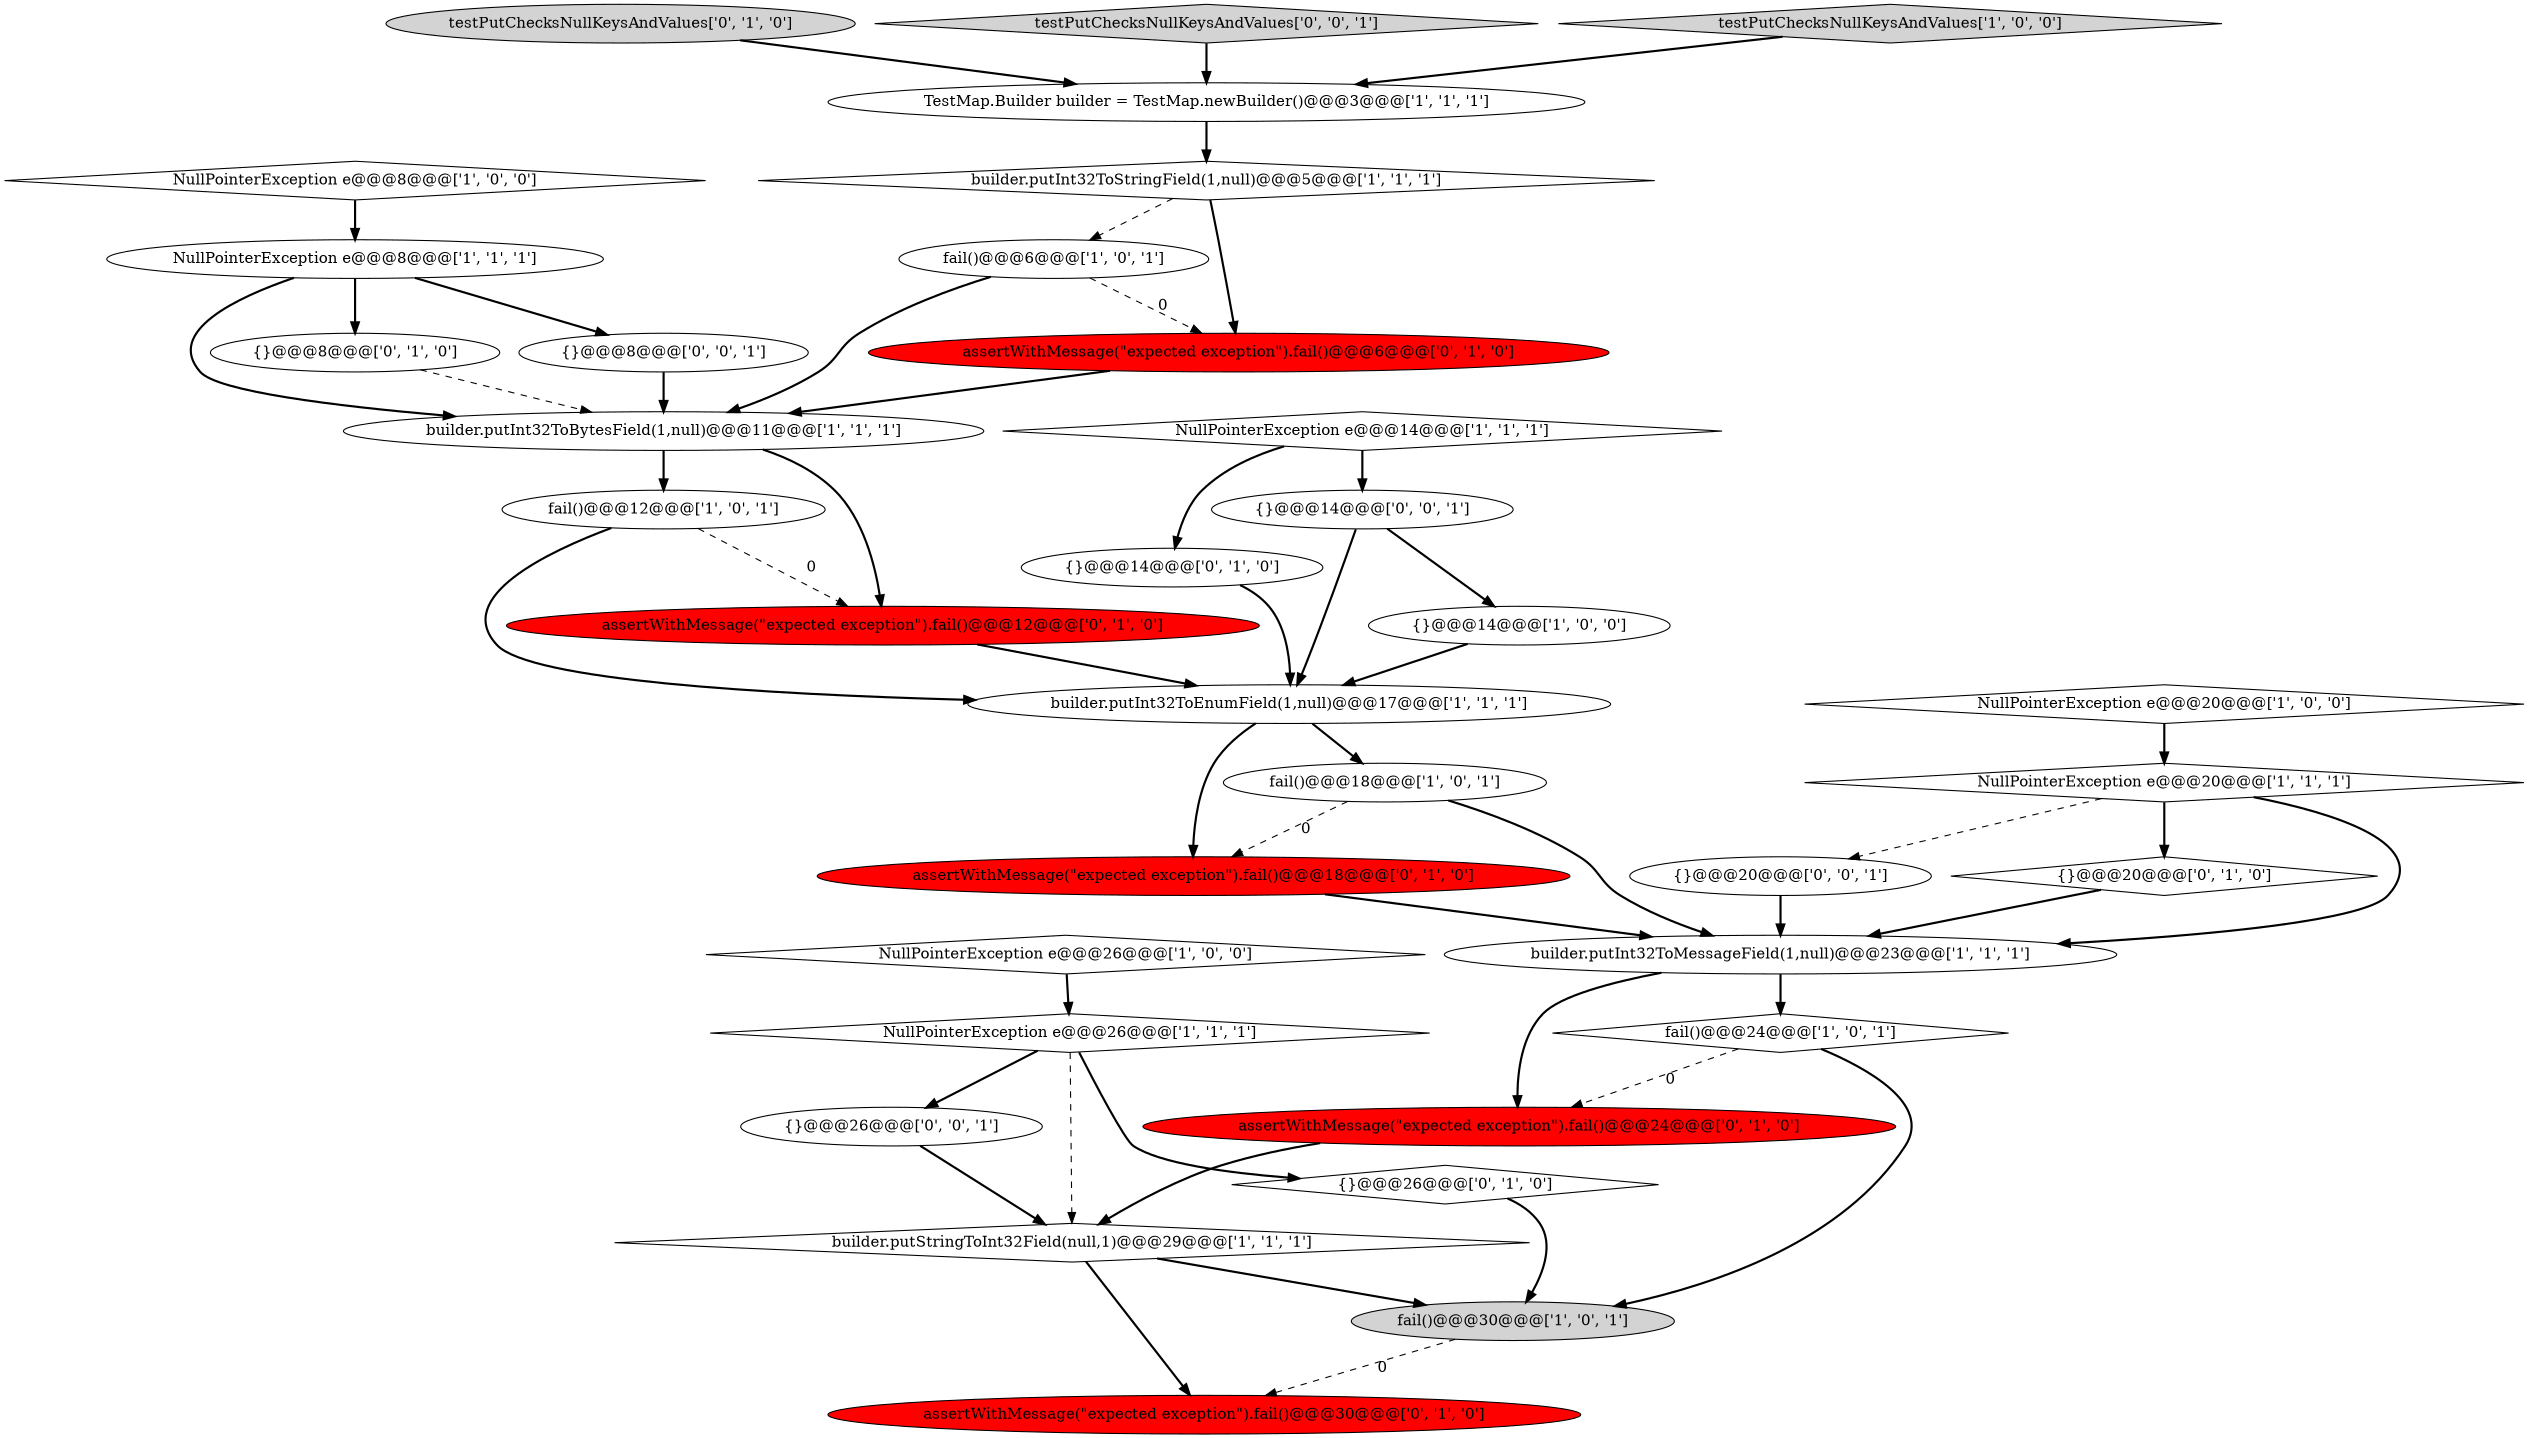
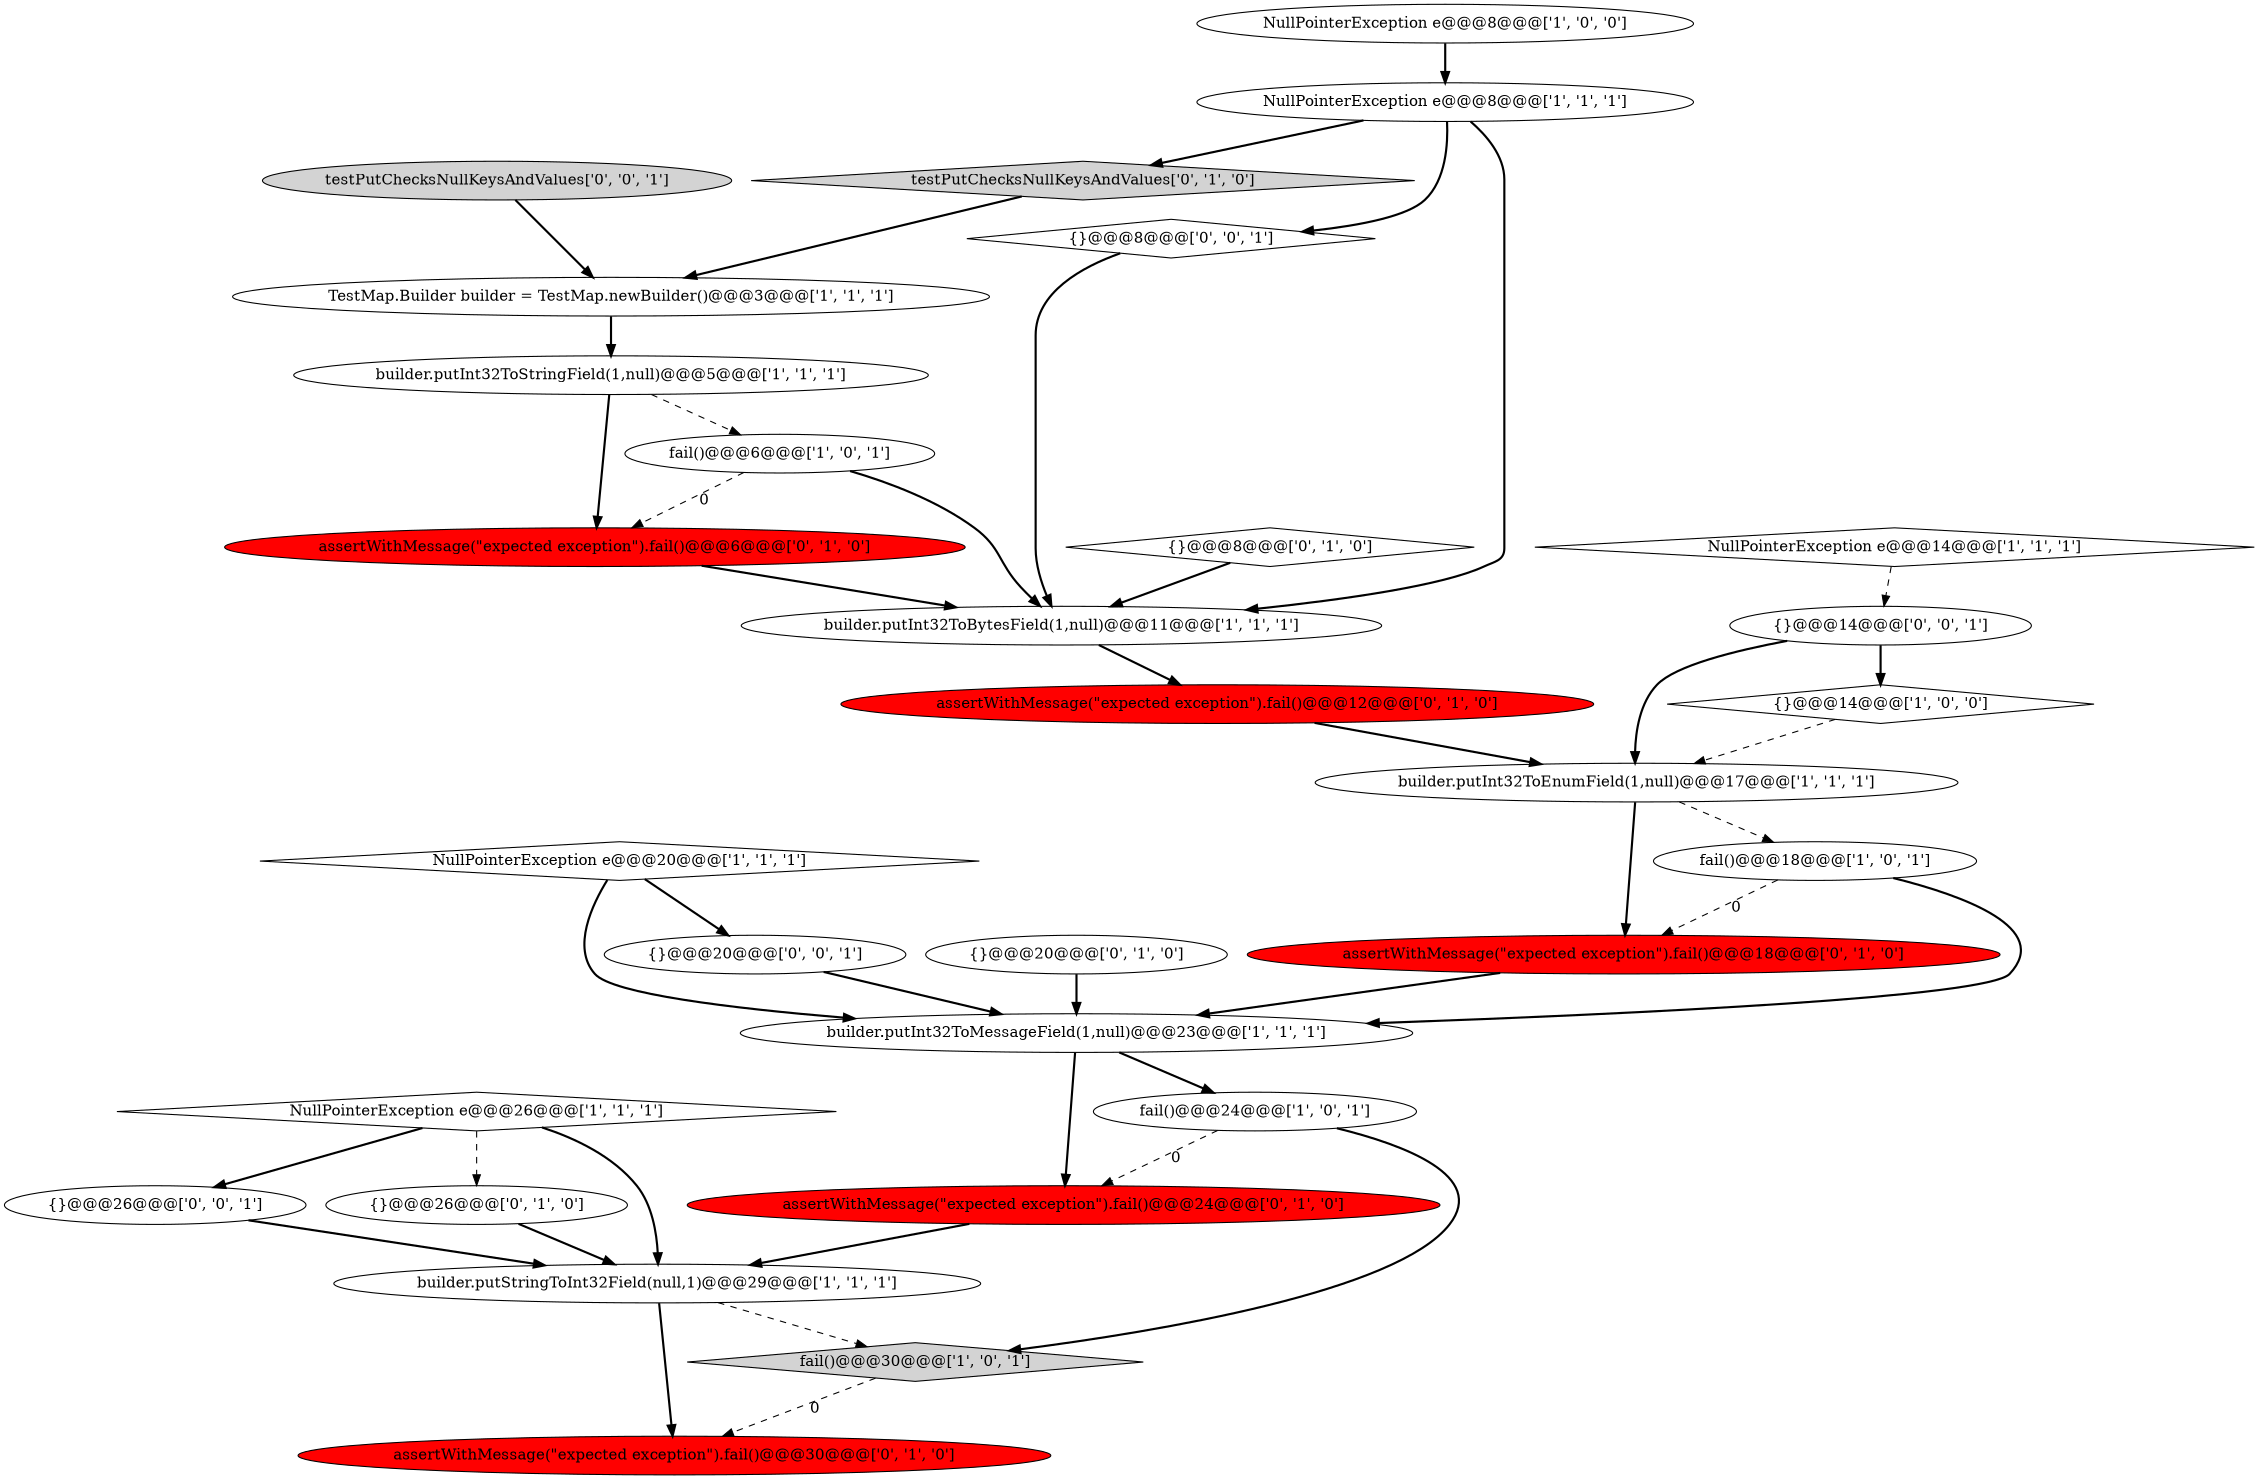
  digraph {
    node [fillcolor=white shape=ellipse style=filled]
    edge [style=bold]
    n1 [label="fail()@@@18@@@['1', '0', '1']"]
    n2 [fillcolor=red label="assertWithMessage(\"expected exception\").fail()@@@18@@@['0', '1', '0']"]
    n3 [label="builder.putInt32ToMessageField(1,null)@@@23@@@['1', '1', '1']"]
    n4 [fillcolor=red label="assertWithMessage(\"expected exception\").fail()@@@24@@@['0', '1', '0']"]
-   n5 [label="fail()@@@24@@@['1', '0', '1']" shape=diamond]
+   n5 [label="fail()@@@24@@@['1', '0', '1']"]
    n6 [label="{}@@@20@@@['0', '0', '1']"]
    n7 [label="builder.putInt32ToEnumField(1,null)@@@17@@@['1', '1', '1']"]
-   n8 [label="fail()@@@12@@@['1', '0', '1']"]
    n9 [fillcolor=red label="assertWithMessage(\"expected exception\").fail()@@@12@@@['0', '1', '0']"]
    n10 [label="NullPointerException e@@@14@@@['1', '1', '1']" shape=diamond]
-   n11 [label="{}@@@14@@@['0', '1', '0']"]
    n12 [label="{}@@@14@@@['0', '0', '1']"]
-   n13 [label="{}@@@14@@@['1', '0', '0']"]
-   n14 [label="NullPointerException e@@@8@@@['1', '0', '0']" shape=diamond]
+   n13 [label="{}@@@14@@@['1', '0', '0']" shape=diamond]
+   n14 [label="NullPointerException e@@@8@@@['1', '0', '0']"]
    n15 [label="NullPointerException e@@@8@@@['1', '1', '1']"]
-   n16 [label="{}@@@8@@@['0', '1', '0']"]
+   n16 [label="{}@@@8@@@['0', '1', '0']" shape=diamond]
    n17 [label="builder.putInt32ToBytesField(1,null)@@@11@@@['1', '1', '1']"]
-   n18 [label="{}@@@8@@@['0', '0', '1']"]
-   n19 [label="builder.putStringToInt32Field(null,1)@@@29@@@['1', '1', '1']" shape=diamond]
-   n20 [fillcolor=lightgray label="fail()@@@30@@@['1', '0', '1']"]
+   n18 [label="{}@@@8@@@['0', '0', '1']" shape=diamond]
+   n19 [label="builder.putStringToInt32Field(null,1)@@@29@@@['1', '1', '1']"]
+   n20 [fillcolor=lightgray label="fail()@@@30@@@['1', '0', '1']" shape=diamond]
    n21 [fillcolor=red label="assertWithMessage(\"expected exception\").fail()@@@30@@@['0', '1', '0']"]
-   n22 [label="builder.putInt32ToStringField(1,null)@@@5@@@['1', '1', '1']" shape=diamond]
+   n22 [label="builder.putInt32ToStringField(1,null)@@@5@@@['1', '1', '1']"]
    n23 [fillcolor=red label="assertWithMessage(\"expected exception\").fail()@@@6@@@['0', '1', '0']"]
    n24 [label="fail()@@@6@@@['1', '0', '1']"]
-   n25 [label="NullPointerException e@@@26@@@['1', '0', '0']" shape=diamond]
    n26 [label="NullPointerException e@@@26@@@['1', '1', '1']" shape=diamond]
    n27 [label="{}@@@26@@@['0', '0', '1']"]
-   n28 [label="{}@@@26@@@['0', '1', '0']" shape=diamond]
-   n29 [label="{}@@@20@@@['0', '1', '0']" shape=diamond]
-   n30 [fillcolor=lightgray label="testPutChecksNullKeysAndValues['0', '1', '0']"]
+   n28 [label="{}@@@26@@@['0', '1', '0']"]
+   n29 [label="{}@@@20@@@['0', '1', '0']"]
+   n30 [fillcolor=lightgray label="testPutChecksNullKeysAndValues['0', '1', '0']" shape=diamond]
    n31 [label="TestMap.Builder builder = TestMap.newBuilder()@@@3@@@['1', '1', '1']"]
-   n32 [fillcolor=lightgray label="testPutChecksNullKeysAndValues['0', '0', '1']" shape=diamond]
+   n32 [fillcolor=lightgray label="testPutChecksNullKeysAndValues['0', '0', '1']"]
    n33 [label="NullPointerException e@@@20@@@['1', '1', '1']" shape=diamond]
-   n34 [label="NullPointerException e@@@20@@@['1', '0', '0']" shape=diamond]
-   n35 [fillcolor=lightgray label="testPutChecksNullKeysAndValues['1', '0', '0']" shape=diamond]
    n1 -> n2 [label=0 style=dashed]
    n1 -> n3
    n2 -> n3
    n3 -> n4
    n3 -> n5
    n4 -> n19
    n5 -> n4 [label=0 style=dashed]
    n5 -> n20
    n6 -> n3
-   n7 -> n1
+   n7 -> n1 [style=dashed]
    n7 -> n2
-   n8 -> n7
-   n8 -> n9 [label=0 style=dashed]
    n9 -> n7
-   n10 -> n11
-   n10 -> n12
-   n11 -> n7
+   n10 -> n12 [style=dashed]
    n12 -> n7
    n12 -> n13
-   n13 -> n7
+   n13 -> n7 [style=dashed]
    n14 -> n15
-   n15 -> n16
+   n15 -> n30
    n15 -> n17
    n15 -> n18
-   n16 -> n17 [style=dashed]
-   n17 -> n8
+   n16 -> n17
    n17 -> n9
    n18 -> n17
-   n19 -> n20
+   n19 -> n20 [style=dashed]
    n19 -> n21
    n20 -> n21 [label=0 style=dashed]
    n22 -> n23
    n22 -> n24 [style=dashed]
    n23 -> n17
    n24 -> n17
    n24 -> n23 [label=0 style=dashed]
-   n25 -> n26
-   n26 -> n19 [style=dashed]
+   n26 -> n19
    n26 -> n27
-   n26 -> n28
+   n26 -> n28 [style=dashed]
    n27 -> n19
-   n28 -> n20
+   n28 -> n19
    n29 -> n3
    n30 -> n31
    n31 -> n22
    n32 -> n31
    n33 -> n3
-   n33 -> n6 [style=dashed]
-   n33 -> n29
-   n34 -> n33
-   n35 -> n31
+   n33 -> n6
  }
